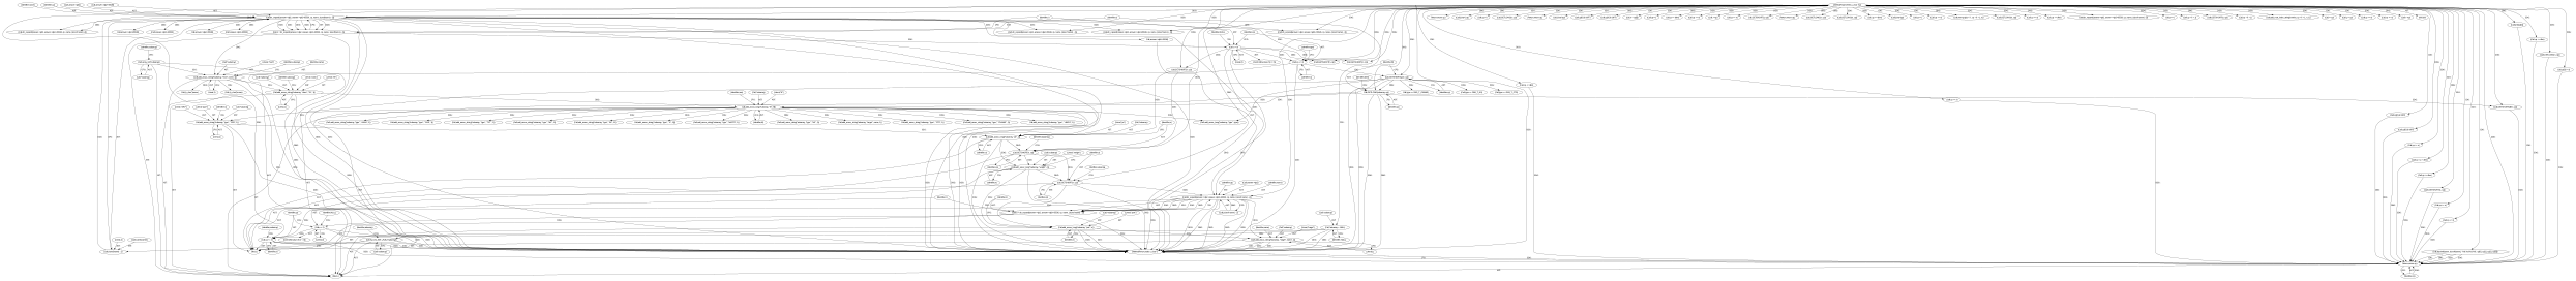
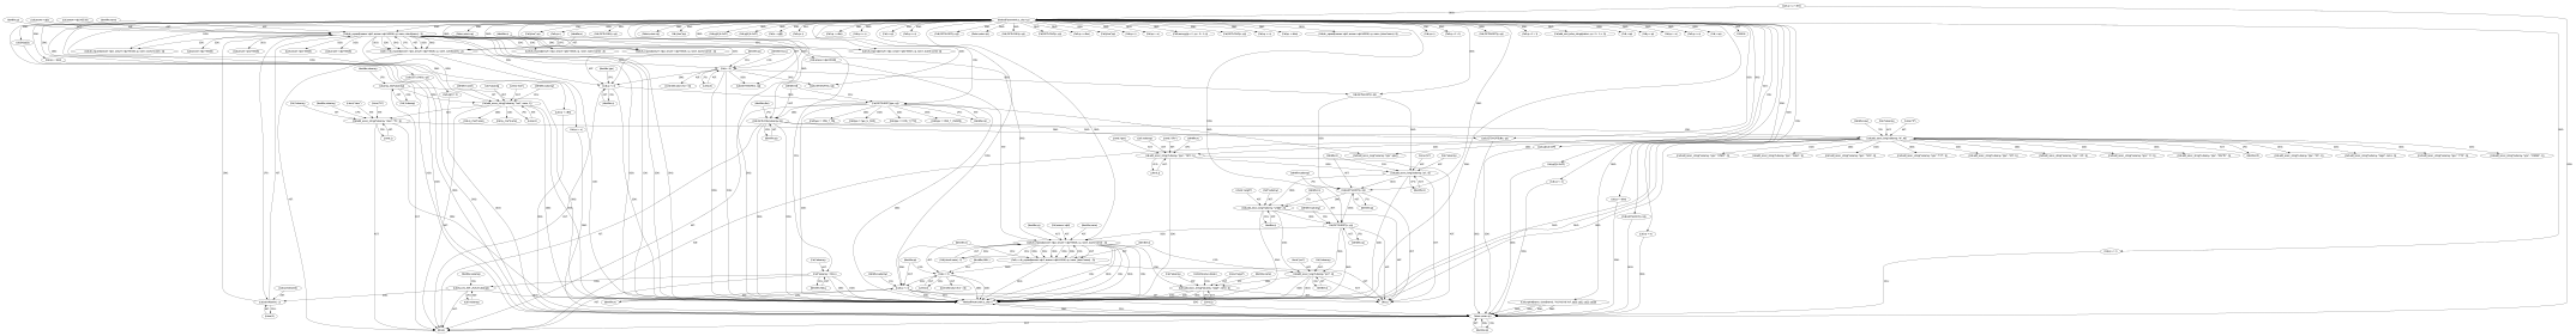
  digraph {
    fontname="Liberation Sans"
    node [fontname="Liberation Sans"]
    edge [fontname="Liberation Sans"]
    n1 [label="(Call,add_assoc_string(*subarray, \"type\", \"SRV\", 1))"]
    n2 [label="(Call,add_assoc_long(*subarray, \"pri\", n))"]
    n3 [label="(MethodReturn,static u_char *)"]
    n4 [label="(Block,)"]
    n5 [label="(Literal,1)"]
    n6 [label="(Call,GETSHORT(n, cp))"]
    n7 [label="(Call,add_assoc_long(*subarray, \"weight\", n))"]
    n8 [label="(Identifier,n)"]
    n9 [label="(Return,return cp;)"]
    n10 [label="(Call,add_assoc_long(*subarray, \"ttl\", ttl))"]
    n11 [label="(Call,add_assoc_string(*subarray, \"type\", \"TXT\", 1))"]
    n12 [label="(Call,add_assoc_string(*subarray, \"type\", \"MX\", 1))"]
    n13 [label="(Call,add_assoc_string(*subarray, \"type\", \"A6\", 1))"]
    n14 [label="(Call,add_assoc_string(*subarray, \"type\", \"A\", 1))"]
    n15 [label="(Call,add_assoc_long(*subarray, \"type\", type))"]
    n16 [label="(Call,add_assoc_string(*subarray, \"type\", \"NAPTR\", 1))"]
    n17 [label="(Identifier,ttl)"]
    n18 [label="(Call,add_assoc_string(*subarray, \"type\", \"NS\", 1))"]
    n19 [label="(Call,add_assoc_string(*subarray, \"target\", name, 1))"]
    n20 [label="(Block,)"]
    n21 [label="(Call,add_assoc_string(*subarray, \"type\", \"PTR\", 1))"]
    n22 [label="(Call,add_assoc_string(*subarray, \"type\", \"CNAME\", 1))"]
    n23 [label="(Call,add_assoc_string(*subarray, \"type\", \"HINFO\", 1))"]
    n24 [label="(Call,add_assoc_string(*subarray, \"type\", \"AAAA\", 1))"]
    n25 [label="(Call,add_assoc_string(*subarray, \"type\", \"SOA\", 1))"]
    n26 [label="(Call,add_assoc_string(*subarray, \"class\", \"IN\", 1))"]
    n27 [label="(Literal,1)"]
    n28 [label="(Call,add_assoc_string(*subarray, \"host\", name, 1))"]
    n29 [label="(Literal,1)"]
    n30 [label="(Call,(u_char*)name)"]
    n31 [label="(Call,(u_char*)name)"]
    n32 [label="(Call,array_init(*subarray))"]
    n33 [label="(Call,*subarray)"]
    n34 [label="(Call,ALLOC_INIT_ZVAL(*subarray))"]
    n35 [label="(Call,*subarray)"]
    n36 [label="(Call,sizeof(name) - 2)"]
    n37 [label="(Call,*subarray = NULL)"]
    n38 [label="(Identifier,NULL)"]
    n39 [label="(Call,dn_expand(answer->qb2, answer->qb2+65536, cp, name, sizeof(name) - 2))"]
    n40 [label="(Call,cp += n)"]
    n41 [label="(Call,n = dn_expand(answer->qb2, answer->qb2+65536, cp, name, sizeof(name) - 2))"]
    n42 [label="(Call,dn_expand(answer->qb2, answer->qb2+65536, cp, name, (sizeof name) - 2))"]
    n43 [label="(Call,dn_expand(answer->qb2, answer->qb2+65536, cp, name, (sizeof name) -2))"]
    n44 [label="(Call,answer->qb2+65536)"]
    n45 [label="(Call,answer->qb2+65536)"]
    n46 [label="(Call,answer->qb2+65536)"]
    n47 [label="(Call,answer->qb2+65536)"]
    n48 [label="(Call,dn_expand(answer->qb2, answer->qb2+65536, cp, name, (sizeof name) - 2))"]
    n49 [label="(Call,dn_expand(answer->qb2, answer->qb2+65536, cp, name, (sizeof name) - 2))"]
    n50 [label="(Call,answer->qb2+65536)"]
    n51 [label="(Call,dn_expand(answer->qb2, answer->qb2+65536, cp, name, (sizeof name) - 2))"]
    n52 [label="(Literal,2)"]
    n53 [label="(Call,GETSHORT(type, cp))"]
    n54 [label="(Identifier,n)"]
    n55 [label="(Call,n < 0)"]
    n56 [label="(Call,cp += n)"]
    n57 [label="(Call,add_assoc_string(*subarray, \"target\", name, 1))"]
    n58 [label="(Call,n = dn_expand(answer->qb2, answer->qb2+65536, cp, name, (sizeof name) - 2))"]
    n59 [label="(Call,(sizeof name) - 2)"]
    n60 [label="(MethodParameterIn,u_char *cp)"]
    n61 [label="(Call,GETLONG(subarray, cp))"]
    n62 [label="(Call,GETSHORT(n, cp))"]
    n63 [label="(Return,return cp;)"]
    n64 [label="(Call,GETSHORT(n, cp))"]
    n65 [label="(Call,(int)cp[0])"]
    n66 [label="(Call,cp += dlen)"]
    n67 [label="(Call,(char*) cp)"]
    n68 [label="(Call,cp++)"]
    n69 [label="(Call,GETLONG(n, cp))"]
    n70 [label="(Call,cp[0] != 0)"]
    n71 [label="(Call,GETLONG(n, cp))"]
    n72 [label="(Call,cp += dlen)"]
    n73 [label="(Call,cp += n)"]
    n74 [label="(Return,return cp;)"]
    n75 [label="(Call,(char*)cp)"]
    n76 [label="(Call,GETSHORT(n, cp))"]
    n77 [label="(Call,cp[0] & 0xFF)"]
    n78 [label="(Call,cp[0] & 0xFF)"]
    n79 [label="(Call,n = cp[ll])"]
    n80 [label="(Call,cp++)"]
    n81 [label="(Call,GETSHORT(n, cp))"]
    n82 [label="(Call,GETSHORT(dlen, cp))"]
    n83 [label="(Call,cp += dlen)"]
    n84 [label="(Call,cp += n)"]
    n85 [label="(Call,cp[0] & 0xFF)"]
    n86 [label="(Call,++cp)"]
    n87 [label="(Call,cp += n)"]
    n88 [label="(Call,cp[0] & 0xFF)"]
    n89 [label="(Call,cp += n)"]
    n90 [label="(Call,GETSHORT(s, cp))"]
    n91 [label="(Return,return cp;)"]
    n92 [label="(Call,GETLONG(n, cp))"]
    n93 [label="(Call,GETLONG(n, cp))"]
    n94 [label="(Call,cp += dlen)"]
    n95 [label="(Call,snprintf(name, sizeof(name), \"%d.%d.%d.%d\", cp[0], cp[1], cp[2], cp[3]))"]
    n96 [label="(Call,(char*)cp)"]
    n97 [label="(Call,cp++)"]
    n98 [label="(Call,cp += n)"]
    n99 [label="(Call,memcpy(tp + ll , cp + ll + 1, n))"]
    n100 [label="(Call,cp < p + dlen)"]
    n101 [label="(Call,GETLONG(n, cp))"]
    n102 [label="(Call,cp += n)"]
    n103 [label="(Call,cp += dlen)"]
    n104 [label="(Call,dn_expand(answer->qb2, answer->qb2+65536, cp, name, (sizeof name) -2))"]
    n105 [label="(Call,cp += dlen)"]
    n106 [label="(Call,cp++)"]
    n107 [label="(Call,cp + ll + 1)"]
    n108 [label="(Call,GETSHORT(s, cp))"]
    n109 [label="(Call,GETSHORT(n, cp))"]
    n110 [label="(Call,cp += n)"]
    n111 [label="(Call,cp + ll + 1)"]
    n112 [label="(Call,add_next_index_stringl(entries, cp + ll + 1, n, 1))"]
    n113 [label="(Call,++cp)"]
    n114 [label="(Call,p = cp)"]
    n115 [label="(Call,cp += n)"]
    n116 [label="(Call,cp += n)"]
    n117 [label="(Call,++cp)"]
    n118 [label="(Call,cp += n)"]
    1000106
    n120 [label="(Identifier,cp)"]
    n121 [label="(Call,type == DNS_T_NS)"]
+   n122 [label="(Call,type != type_to_fetch)"]
    n123 [label="(Call,type == DNS_T_PTR)"]
    n124 [label="(Call,type == DNS_T_CNAME)"]
    n125 [label="(Identifier,cp)"]
    n126 [label="(Identifier,cp)"]
    n127 [label="(Call,add_assoc_long(*subarray, \"port\", n))"]
    n128 [label="(Identifier,cp)"]
    n129 [label="(Identifier,n)"]
    n130 [label="(Identifier,cp)"]
    n131 [label="(Literal,0)"]
    n132 [label="(ControlStructure,if (n < 0))"]
    n133 [label="(Identifier,n)"]
    n134 [label="(Identifier,n)"]
    n135 [label="(Literal,1)"]
    n136 [label="(Call,n < 0)"]
    n137 [label="(Literal,0)"]
    n138 [label="(ControlStructure,if (n < 0))"]
    n139 [label="(Call,answer->qb2)"]
    n140 [label="(Identifier,raw)"]
    n141 [label="(Identifier,n)"]
    n142 [label="(Call,*subarray)"]
    n143 [label="(Identifier,subarray)"]
    n144 [label="(Identifier,name)"]
    n145 [label="(Literal,\"type\")"]
    n146 [label="(Identifier,cp)"]
    n147 [label="(Call,*subarray)"]
    n148 [label="(Call,*subarray)"]
    n149 [label="(Literal,\"port\")"]
+   n150 [label="(ControlStructure,break;)"]
    n151 [label="(Call,*subarray)"]
    n152 [label="(Identifier,subarray)"]
    n153 [label="(Call,answer->qb2)"]
    n154 [label="(Identifier,NULL)"]
    n155 [label="(Identifier,ttl)"]
    n156 [label="(Identifier,cp)"]
    n157 [label="(Identifier,n)"]
    n158 [label="(Literal,\"host\")"]
    n159 [label="(Identifier,subarray)"]
    n160 [label="(Identifier,subarray)"]
    n161 [label="(Identifier,name)"]
    n162 [label="(Identifier,n)"]
    n163 [label="(Identifier,n)"]
    n164 [label="(Literal,\"weight\")"]
    n165 [label="(Literal,\"class\")"]
    n166 [label="(Call,*subarray)"]
    n167 [label="(Identifier,subarray)"]
    n168 [label="(Literal,\"target\")"]
    n169 [label="(Literal,\"ttl\")"]
    n170 [label="(Identifier,cp)"]
    n171 [label="(Call,*subarray)"]
    n172 [label="(Call,sizeof(name))"]
    n173 [label="(Identifier,type)"]
    n174 [label="(Identifier,name)"]
    n175 [label="(Identifier,n)"]
    n176 [label="(Identifier,n)"]
    n177 [label="(Literal,\"SRV\")"]
    n178 [label="(Identifier,name)"]
    n179 [label="(Identifier,subarray)"]
    n180 [label="(Identifier,NULL)"]
    n181 [label="(Literal,\"pri\")"]
    n182 [label="(Identifier,n)"]
    n183 [label="(Call,*subarray)"]
    n184 [label="(Literal,\"IN\")"]
    n185 [label="(Identifier,subarray)"]
    n186 [label="(Call,*subarray)"]
    n187 [label="(Identifier,cp)"]
    n188 [label="(Call,answer->qb2+65536)"]
    n189 [label="(Identifier,dlen)"]
    n190 [label="(Call,*subarray)"]
    n1 -> n2 [label="DDG: "]
    n1 -> n3 [label="DDG: "]
    n1 -> n4 [label="AST: "]
    n1 -> n5 [label="CFG: "]
    n2 -> n3 [label="DDG: "]
    n2 -> n4 [label="AST: "]
    n2 -> n6 [label="DDG: "]
    n2 -> n7 [label="DDG: "]
    n2 -> n8 [label="CFG: "]
    n3 -> n9 [label="CFG: "]
    n5 -> n1 [label="AST: "]
    n6 -> n4 [label="AST: "]
    n6 -> n7 [label="DDG: "]
    n6 -> n62 [label="DDG: "]
    n6 -> n126 [label="CFG: "]
    n7 -> n3 [label="DDG: "]
    n7 -> n4 [label="AST: "]
    n7 -> n62 [label="DDG: "]
    n7 -> n127 [label="DDG: "]
    n7 -> n133 [label="CFG: "]
    n8 -> n2 [label="AST: "]
    n9 -> n3 [label="DDG: "]
    n9 -> n20 [label="AST: "]
    n9 -> n130 [label="CFG: "]
    n10 -> n1 [label="DDG: "]
    n10 -> n3 [label="DDG: "]
    n10 -> n3 [label="DDG: "]
    n10 -> n3 [label="DDG: "]
    n10 -> n11 [label="DDG: "]
    n10 -> n12 [label="DDG: "]
    n10 -> n13 [label="DDG: "]
    n10 -> n14 [label="DDG: "]
    n10 -> n15 [label="DDG: "]
    n10 -> n16 [label="DDG: "]
    n10 -> n17 [label="CFG: "]
    n10 -> n18 [label="DDG: "]
    n10 -> n19 [label="DDG: "]
    n10 -> n20 [label="AST: "]
    n10 -> n21 [label="DDG: "]
    n10 -> n22 [label="DDG: "]
    n10 -> n23 [label="DDG: "]
    n10 -> n24 [label="DDG: "]
    n10 -> n25 [label="DDG: "]
    n17 -> n10 [label="AST: "]
    n26 -> n3 [label="DDG: "]
    n26 -> n10 [label="DDG: "]
    n26 -> n20 [label="AST: "]
    n26 -> n27 [label="CFG: "]
    n27 -> n26 [label="AST: "]
    n28 -> n3 [label="DDG: "]
    n28 -> n3 [label="DDG: "]
    n28 -> n20 [label="AST: "]
    n28 -> n26 [label="DDG: "]
    n28 -> n29 [label="CFG: "]
    n28 -> n30 [label="DDG: "]
    n28 -> n31 [label="DDG: "]
    n29 -> n28 [label="AST: "]
    n32 -> n3 [label="DDG: "]
    n32 -> n20 [label="AST: "]
    n32 -> n28 [label="DDG: "]
    n32 -> n33 [label="CFG: "]
    n33 -> n32 [label="AST: "]
    n34 -> n3 [label="DDG: "]
    n34 -> n20 [label="AST: "]
    n34 -> n35 [label="CFG: "]
    n34 -> n36 [label="DDG: "]
    n35 -> n34 [label="AST: "]
    n36 -> n39 [label="AST: "]
    n36 -> n39 [label="DDG: "]
+   n36 -> n52 [label="CFG: "]
    n37 -> n3 [label="DDG: "]
    n37 -> n3 [label="DDG: "]
    n37 -> n20 [label="AST: "]
    n37 -> n34 [label="DDG: "]
    n37 -> n38 [label="CFG: "]
    n38 -> n37 [label="AST: "]
    n39 -> n3 [label="DDG: "]
    n39 -> n3 [label="DDG: "]
    n39 -> n3 [label="DDG: "]
    n39 -> n3 [label="DDG: "]
    n39 -> n3 [label="DDG: "]
    n39 -> n28 [label="DDG: "]
    n39 -> n36 [label="CFG: "]
    n39 -> n40 [label="DDG: "]
    n39 -> n41 [label="AST: "]
    n39 -> n41 [label="DDG: "]
    n39 -> n41 [label="DDG: "]
    n39 -> n41 [label="DDG: "]
    n39 -> n41 [label="DDG: "]
    n39 -> n41 [label="DDG: "]
    n39 -> n42 [label="DDG: "]
    n39 -> n43 [label="DDG: "]
    n39 -> n44 [label="DDG: "]
    n39 -> n45 [label="DDG: "]
    n39 -> n46 [label="DDG: "]
    n39 -> n47 [label="DDG: "]
    n39 -> n48 [label="DDG: "]
    n39 -> n49 [label="DDG: "]
    n39 -> n50 [label="DDG: "]
    n39 -> n51 [label="DDG: "]
    n40 -> n3 [label="DDG: "]
    n40 -> n20 [label="AST: "]
    n40 -> n53 [label="DDG: "]
    n40 -> n54 [label="CFG: "]
    n41 -> n3 [label="DDG: "]
    n41 -> n20 [label="AST: "]
    n41 -> n39 [label="CFG: "]
    n41 -> n55 [label="DDG: "]
    n42 -> n3 [label="DDG: "]
    n42 -> n3 [label="DDG: "]
    n42 -> n3 [label="DDG: "]
    n42 -> n3 [label="DDG: "]
    n42 -> n3 [label="DDG: "]
    n42 -> n56 [label="DDG: "]
    n42 -> n57 [label="DDG: "]
    n42 -> n58 [label="AST: "]
    n42 -> n58 [label="DDG: "]
    n42 -> n58 [label="DDG: "]
    n42 -> n58 [label="DDG: "]
    n42 -> n58 [label="DDG: "]
    n42 -> n58 [label="DDG: "]
    n42 -> n59 [label="CFG: "]
    n47 -> n42 [label="AST: "]
    n52 -> n36 [label="AST: "]
    n53 -> n3 [label="DDG: "]
    n53 -> n3 [label="DDG: "]
    n53 -> n15 [label="DDG: "]
    n53 -> n20 [label="AST: "]
    n53 -> n61 [label="DDG: "]
    n53 -> n121 [label="DDG: "]
+   n53 -> n122 [label="DDG: "]
    n53 -> n123 [label="DDG: "]
    n53 -> n124 [label="DDG: "]
    n53 -> n125 [label="CFG: "]
    n54 -> n40 [label="AST: "]
    n55 -> n3 [label="DDG: "]
    n55 -> n3 [label="DDG: "]
    n55 -> n40 [label="DDG: "]
    n55 -> n64 [label="DDG: "]
    n55 -> n76 [label="DDG: "]
    n55 -> n81 [label="DDG: "]
    n55 -> n131 [label="CFG: "]
    n55 -> n132 [label="AST: "]
    n56 -> n3 [label="DDG: "]
    n56 -> n3 [label="DDG: "]
    n56 -> n4 [label="AST: "]
    n56 -> n9 [label="DDG: "]
    n56 -> n129 [label="CFG: "]
    n57 -> n3 [label="DDG: "]
    n57 -> n3 [label="DDG: "]
    n57 -> n3 [label="DDG: "]
    n57 -> n4 [label="AST: "]
    n57 -> n135 [label="CFG: "]
    n58 -> n3 [label="DDG: "]
    n58 -> n4 [label="AST: "]
    n58 -> n42 [label="CFG: "]
    n58 -> n136 [label="DDG: "]
    n59 -> n42 [label="AST: "]
    n59 -> n42 [label="DDG: "]
    n60 -> n3 [label="DDG: "]
    n60 -> n6 [label="DDG: "]
    n60 -> n9 [label="DDG: "]
    n60 -> n39 [label="DDG: "]
    n60 -> n40 [label="DDG: "]
    n60 -> n42 [label="DDG: "]
    n60 -> n43 [label="DDG: "]
    n60 -> n48 [label="DDG: "]
    n60 -> n49 [label="DDG: "]
    n60 -> n51 [label="DDG: "]
    n60 -> n53 [label="DDG: "]
    n60 -> n56 [label="DDG: "]
    n60 -> n61 [label="DDG: "]
    n60 -> n62 [label="DDG: "]
    n60 -> n63 [label="DDG: "]
    n60 -> n64 [label="DDG: "]
    n60 -> n65 [label="DDG: "]
    n60 -> n66 [label="DDG: "]
    n60 -> n67 [label="DDG: "]
    n60 -> n68 [label="DDG: "]
    n60 -> n69 [label="DDG: "]
    n60 -> n70 [label="DDG: "]
    n60 -> n71 [label="DDG: "]
    n60 -> n72 [label="DDG: "]
    n60 -> n73 [label="DDG: "]
    n60 -> n74 [label="DDG: "]
    n60 -> n75 [label="DDG: "]
    n60 -> n76 [label="DDG: "]
    n60 -> n77 [label="DDG: "]
    n60 -> n78 [label="DDG: "]
    n60 -> n79 [label="DDG: "]
    n60 -> n80 [label="DDG: "]
    n60 -> n81 [label="DDG: "]
    n60 -> n82 [label="DDG: "]
    n60 -> n83 [label="DDG: "]
    n60 -> n84 [label="DDG: "]
    n60 -> n85 [label="DDG: "]
    n60 -> n86 [label="DDG: "]
    n60 -> n87 [label="DDG: "]
    n60 -> n88 [label="DDG: "]
    n60 -> n89 [label="DDG: "]
    n60 -> n90 [label="DDG: "]
    n60 -> n91 [label="DDG: "]
    n60 -> n92 [label="DDG: "]
    n60 -> n93 [label="DDG: "]
    n60 -> n94 [label="DDG: "]
    n60 -> n95 [label="DDG: "]
    n60 -> n96 [label="DDG: "]
    n60 -> n97 [label="DDG: "]
    n60 -> n98 [label="DDG: "]
    n60 -> n99 [label="DDG: "]
-   n60 -> n100 [label="DDG: "]
+   n100 -> n60 [label="DDG: "]
    n60 -> n101 [label="DDG: "]
    n60 -> n102 [label="DDG: "]
    n60 -> n103 [label="DDG: "]
    n60 -> n104 [label="DDG: "]
    n60 -> n105 [label="DDG: "]
    n60 -> n106 [label="DDG: "]
    n60 -> n107 [label="DDG: "]
    n60 -> n108 [label="DDG: "]
    n60 -> n109 [label="DDG: "]
    n60 -> n110 [label="DDG: "]
    n60 -> n111 [label="DDG: "]
    n60 -> n112 [label="DDG: "]
    n60 -> n113 [label="DDG: "]
    n60 -> n114 [label="DDG: "]
    n60 -> n115 [label="DDG: "]
    n60 -> n116 [label="DDG: "]
    n60 -> n117 [label="DDG: "]
    n60 -> n118 [label="DDG: "]
    n60 -> 1000106 [label="AST: "]
    n61 -> n3 [label="DDG: "]
    n61 -> n3 [label="DDG: "]
    n61 -> n10 [label="DDG: "]
    n61 -> n20 [label="AST: "]
    n61 -> n82 [label="DDG: "]
    n61 -> n120 [label="CFG: "]
    n62 -> n3 [label="DDG: "]
    n62 -> n4 [label="AST: "]
    n62 -> n42 [label="DDG: "]
    n62 -> n127 [label="DDG: "]
    n62 -> n128 [label="CFG: "]
    n65 -> n9 [label="DDG: "]
    n66 -> n9 [label="DDG: "]
    n69 -> n9 [label="DDG: "]
    n70 -> n9 [label="DDG: "]
    n72 -> n9 [label="DDG: "]
    n73 -> n9 [label="DDG: "]
    n81 -> n2 [label="DDG: "]
    n81 -> n6 [label="DDG: "]
    n82 -> n9 [label="DDG: "]
    n85 -> n9 [label="DDG: "]
    n88 -> n9 [label="DDG: "]
    n89 -> n9 [label="DDG: "]
    n95 -> n9 [label="DDG: "]
    n95 -> n9 [label="DDG: "]
    n95 -> n9 [label="DDG: "]
    n95 -> n9 [label="DDG: "]
    n100 -> n9 [label="DDG: "]
    n105 -> n9 [label="DDG: "]
    n108 -> n9 [label="DDG: "]
    n110 -> n9 [label="DDG: "]
    n118 -> n9 [label="DDG: "]
    n120 -> n61 [label="AST: "]
    n125 -> n53 [label="AST: "]
    n126 -> n6 [label="AST: "]
    n127 -> n3 [label="DDG: "]
    n127 -> n3 [label="DDG: "]
    n127 -> n4 [label="AST: "]
    n127 -> n57 [label="DDG: "]
    n127 -> n134 [label="CFG: "]
    n128 -> n62 [label="AST: "]
    n129 -> n56 [label="AST: "]
    n130 -> n9 [label="AST: "]
    n130 -> n9 [label="DDG: "]
    n131 -> n55 [label="AST: "]
    n133 -> n7 [label="AST: "]
    n134 -> n127 [label="AST: "]
    n135 -> n57 [label="AST: "]
    n136 -> n3 [label="DDG: "]
    n136 -> n3 [label="DDG: "]
    n136 -> n56 [label="DDG: "]
    n136 -> n137 [label="CFG: "]
    n136 -> n138 [label="AST: "]
    n137 -> n136 [label="AST: "]
    n139 -> n42 [label="AST: "]
    n140 -> n10 [label="CFG: "]
    n141 -> n41 [label="CFG: "]
    n141 -> n55 [label="AST: "]
    n142 -> n127 [label="AST: "]
    n143 -> n34 [label="CFG: "]
    n144 -> n39 [label="AST: "]
    n145 -> n1 [label="AST: "]
    n146 -> n39 [label="AST: "]
    n147 -> n57 [label="AST: "]
    n148 -> n1 [label="AST: "]
    n149 -> n127 [label="AST: "]
+   n150 -> n57 [label="CFG: "]
    n151 -> n26 [label="AST: "]
    n152 -> n26 [label="CFG: "]
    n153 -> n39 [label="AST: "]
    n154 -> n136 [label="CFG: "]
    n155 -> n53 [label="CFG: "]
    n155 -> n61 [label="AST: "]
    n156 -> n40 [label="AST: "]
    n156 -> n55 [label="CFG: "]
    n157 -> n58 [label="CFG: "]
    n157 -> n136 [label="AST: "]
    n158 -> n28 [label="AST: "]
    n159 -> n6 [label="CFG: "]
    n160 -> n28 [label="CFG: "]
    n161 -> n42 [label="AST: "]
    n162 -> n58 [label="AST: "]
    n162 -> n127 [label="CFG: "]
    n163 -> n7 [label="CFG: "]
    n163 -> n62 [label="AST: "]
    n164 -> n7 [label="AST: "]
    n165 -> n26 [label="AST: "]
    n166 -> n10 [label="AST: "]
    n167 -> n56 [label="CFG: "]
    n168 -> n57 [label="AST: "]
    n169 -> n10 [label="AST: "]
    n170 -> n56 [label="AST: "]
    n170 -> n136 [label="CFG: "]
    n171 -> n7 [label="AST: "]
    n172 -> n36 [label="AST: "]
    n173 -> n40 [label="CFG: "]
    n174 -> n57 [label="AST: "]
    n175 -> n2 [label="CFG: "]
    n175 -> n6 [label="AST: "]
    n176 -> n37 [label="CFG: "]
    n176 -> n41 [label="AST: "]
    n177 -> n1 [label="AST: "]
    n178 -> n28 [label="AST: "]
    n179 -> n32 [label="CFG: "]
    n180 -> n55 [label="CFG: "]
    n181 -> n2 [label="AST: "]
    n182 -> n1 [label="CFG: "]
    n183 -> n28 [label="AST: "]
    n184 -> n26 [label="AST: "]
    n185 -> n62 [label="CFG: "]
    n186 -> n2 [label="AST: "]
    n187 -> n42 [label="AST: "]
    n188 -> n39 [label="AST: "]
    n189 -> n61 [label="CFG: "]
    n190 -> n37 [label="AST: "]
  }
